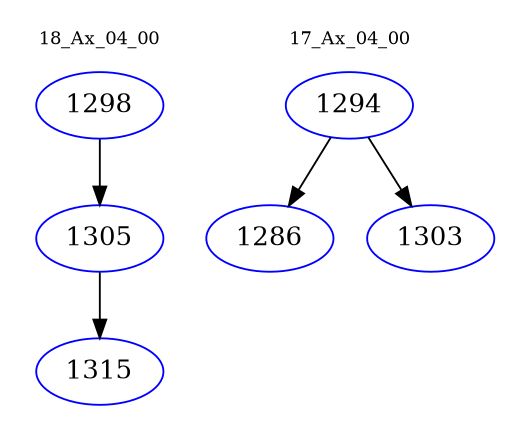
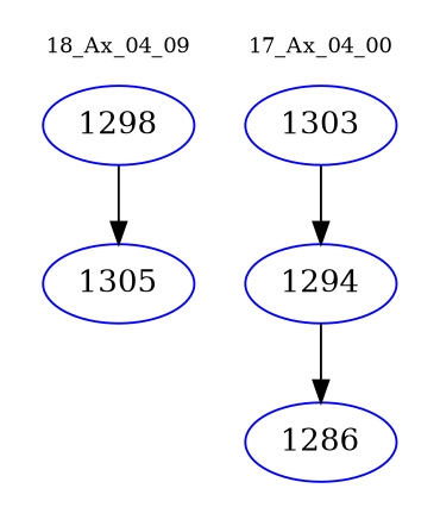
  digraph {
    node [color=blue]
    edge [color=black]
    n1 [label=1305]
    n2 [label=1298]
-   n3 [label=1315]
    n4 [label=1294]
    n5 [label=1286]
    n6 [label=1303]
    subgraph cluster_1 {
      color=white
      fontsize=10
-     label="18_Ax_04_00"
+     label="18_Ax_04_09"
      n1
      n2
-     n3
    }
    subgraph cluster_2 {
      color=white
      fontsize=10
      label="17_Ax_04_00"
      n4
      n5
      n6
    }
-   n1 -> n3
    n2 -> n1
    n4 -> n5
-   n4 -> n6
+   n6 -> n4
  }
